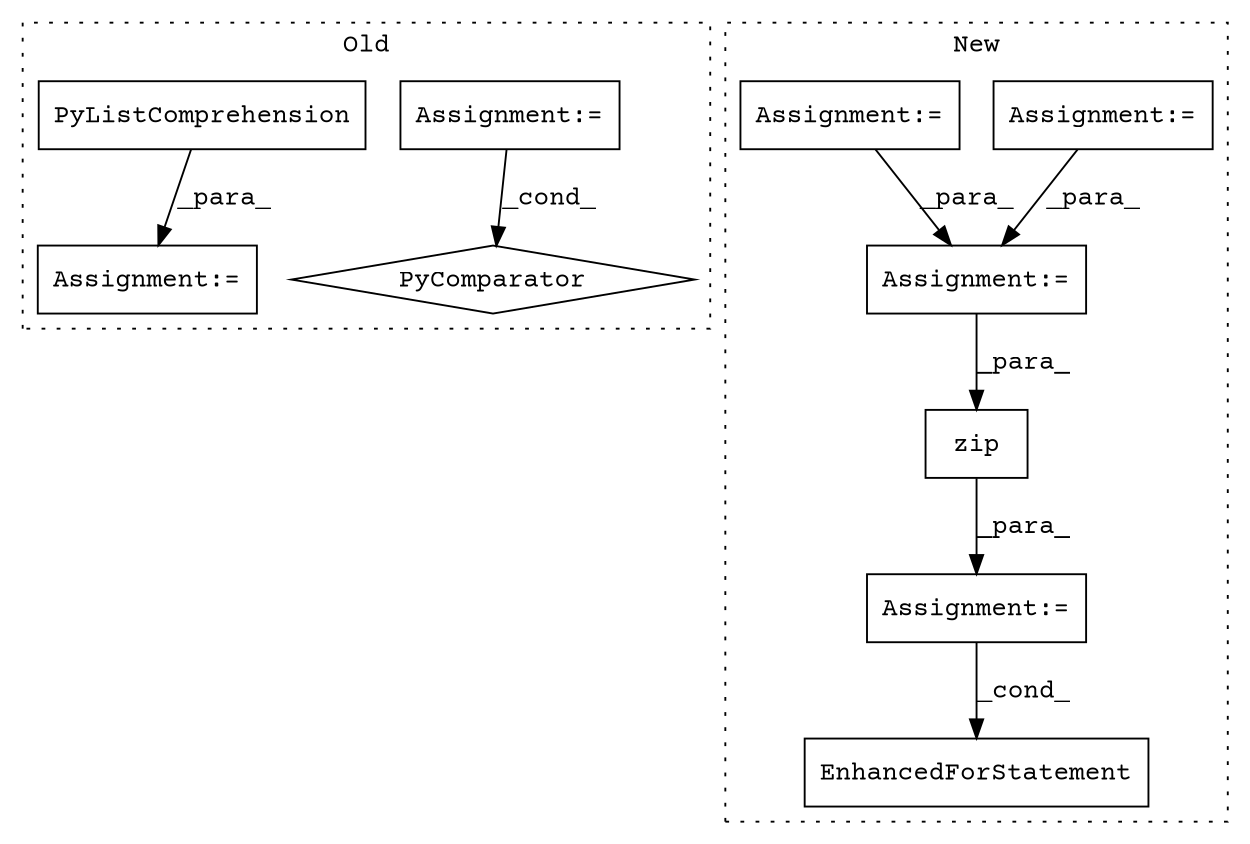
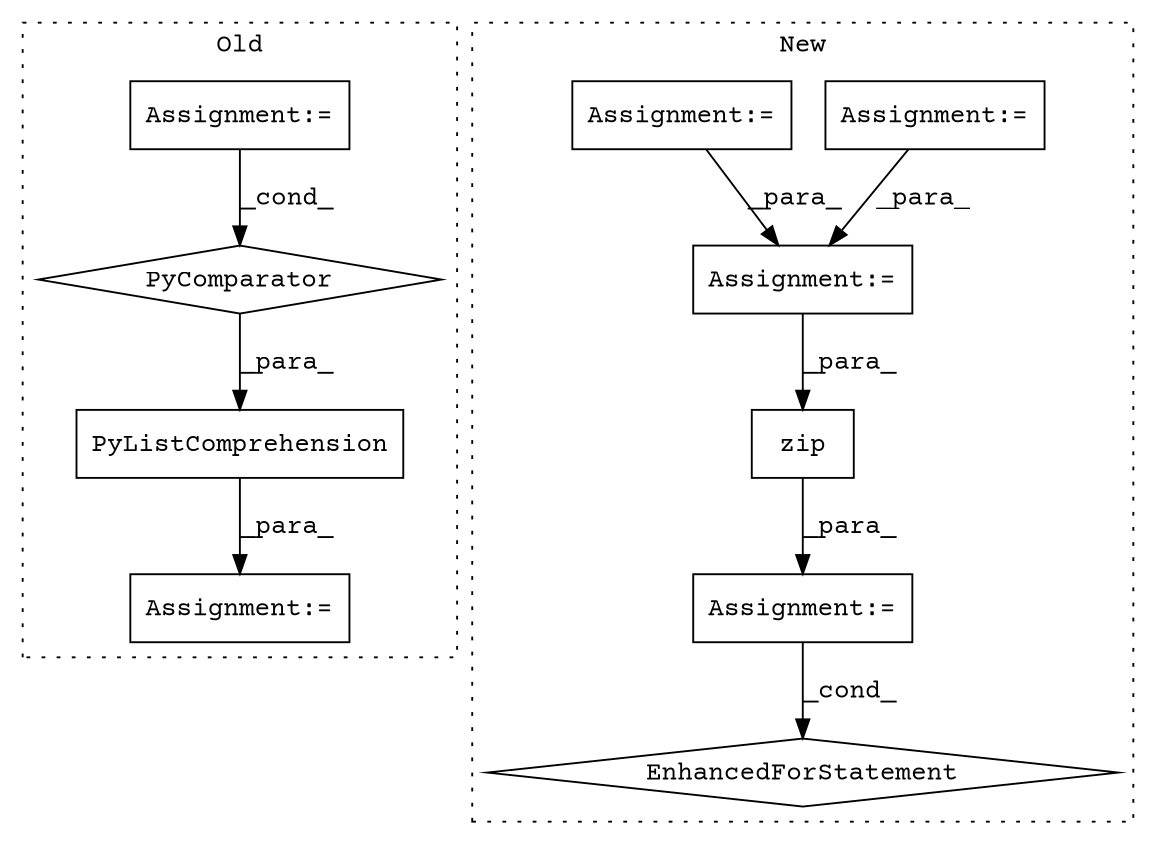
  digraph {
    fontname="Courier Prime"
    node [a=7 fontname="Courier Prime" l=28 s=1015 shape=box]
    edge [fontname="Courier Prime"]
    n1 [a=113 label=PyComparator shape=diamond]
    n2 [label="Assignment:="]
    n3 [l="67,2" label="Assignment:=" s="1079,1182"]
    n4 [a=109 l=112 label=PyListComprehension s=939]
    n5 [a=32 l="4,1" label=zip s="2423,2479"]
    n6 [l="68,2" label="Assignment:=" s="2342,2480"]
-   n7 [a=70 l="68,2" label=EnhancedForStatement s="2342,2480"]
+   n7 [a=70 l="68,2" label=EnhancedForStatement s="2342,2480" shape=diamond]
    n8 [l=2 label="Assignment:=" s=2316]
    n9 [l=1 label="Assignment:=" s=2163]
    n10 [l=1 label="Assignment:=" s=2093]
    subgraph cluster_1 {
      label=Old
      style=dotted
      n1
      n2
      n3
      n4
    }
    subgraph cluster_2 {
      label=New
      style=dotted
      n5
      n6
      n7
      n8
      n9
      n10
    }
+   n1 -> n4 [label=_para_]
    n2 -> n1 [label=_cond_]
    n4 -> n3 [label=_para_]
    n5 -> n6 [label=_para_]
    n6 -> n7 [label=_cond_]
    n8 -> n5 [label=_para_]
    n9 -> n8 [label=_para_]
    n10 -> n8 [label=_para_]
  }
